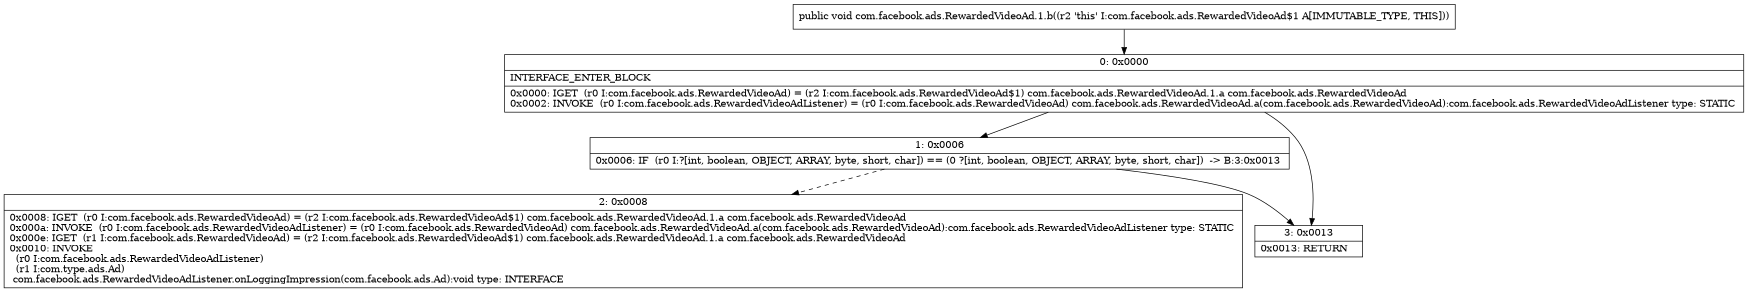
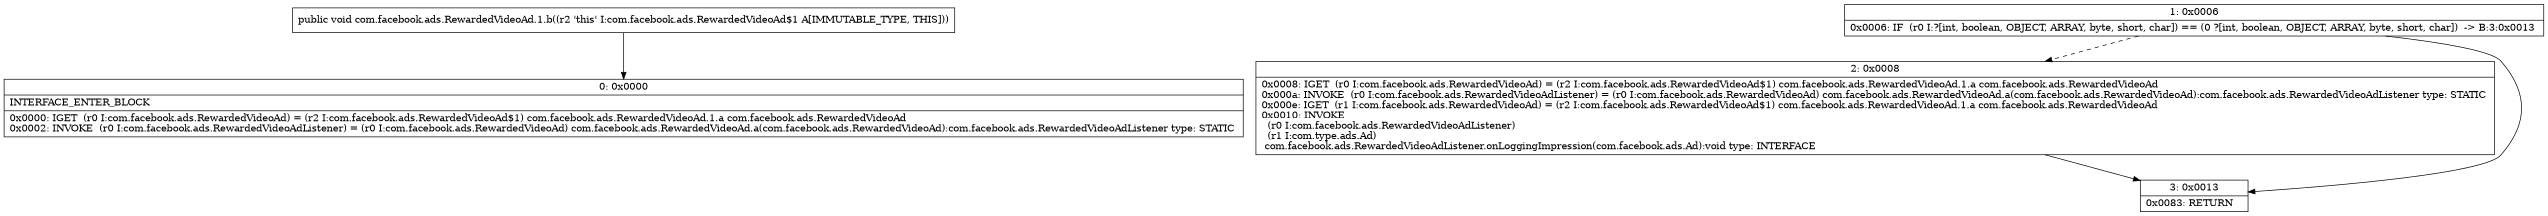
  digraph {
    node [shape=record]
    n1 [label="{0\:\ 0x0000|INTERFACE_ENTER_BLOCK\l|0x0000: IGET  (r0 I:com.facebook.ads.RewardedVideoAd) = (r2 I:com.facebook.ads.RewardedVideoAd$1) com.facebook.ads.RewardedVideoAd.1.a com.facebook.ads.RewardedVideoAd \l0x0002: INVOKE  (r0 I:com.facebook.ads.RewardedVideoAdListener) = (r0 I:com.facebook.ads.RewardedVideoAd) com.facebook.ads.RewardedVideoAd.a(com.facebook.ads.RewardedVideoAd):com.facebook.ads.RewardedVideoAdListener type: STATIC \l}"]
    n2 [label="{1\:\ 0x0006|0x0006: IF  (r0 I:?[int, boolean, OBJECT, ARRAY, byte, short, char]) == (0 ?[int, boolean, OBJECT, ARRAY, byte, short, char])  \-\> B:3:0x0013 \l}"]
    n3 [label="{2\:\ 0x0008|0x0008: IGET  (r0 I:com.facebook.ads.RewardedVideoAd) = (r2 I:com.facebook.ads.RewardedVideoAd$1) com.facebook.ads.RewardedVideoAd.1.a com.facebook.ads.RewardedVideoAd \l0x000a: INVOKE  (r0 I:com.facebook.ads.RewardedVideoAdListener) = (r0 I:com.facebook.ads.RewardedVideoAd) com.facebook.ads.RewardedVideoAd.a(com.facebook.ads.RewardedVideoAd):com.facebook.ads.RewardedVideoAdListener type: STATIC \l0x000e: IGET  (r1 I:com.facebook.ads.RewardedVideoAd) = (r2 I:com.facebook.ads.RewardedVideoAd$1) com.facebook.ads.RewardedVideoAd.1.a com.facebook.ads.RewardedVideoAd \l0x0010: INVOKE  \l  (r0 I:com.facebook.ads.RewardedVideoAdListener)\l  (r1 I:com.type.ads.Ad)\l com.facebook.ads.RewardedVideoAdListener.onLoggingImpression(com.facebook.ads.Ad):void type: INTERFACE \l}"]
-   n4 [label="{3\:\ 0x0013|0x0013: RETURN   \l}"]
+   n4 [label="{3\:\ 0x0013|0x0083: RETURN   \l}"]
    n5 [label="{public void com.facebook.ads.RewardedVideoAd.1.b((r2 'this' I:com.facebook.ads.RewardedVideoAd$1 A[IMMUTABLE_TYPE, THIS])) }"]
-   n1 -> n2
    n2 -> n3 [style=dashed]
    n2 -> n4
-   n1 -> n4
+   n3 -> n4
    n5 -> n1
  }
